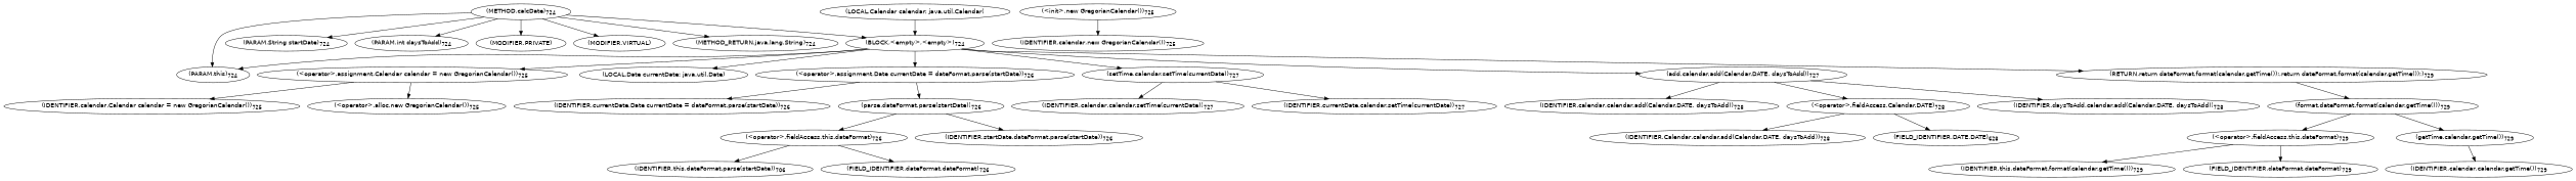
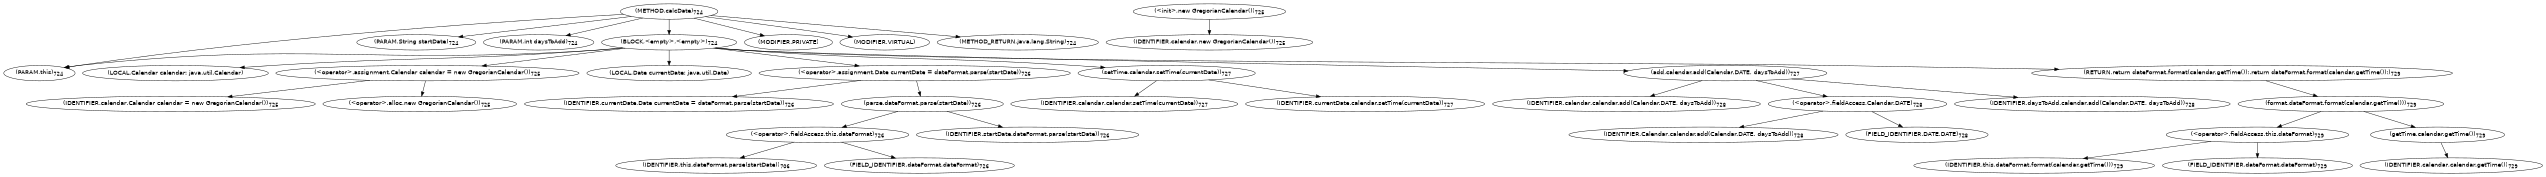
  digraph {
    fontname="DejaVu Sans"
    node [fontname="DejaVu Sans"]
    edge [fontname="DejaVu Sans"]
    n1 [label=<(METHOD,calcDate)<SUB>724</SUB>>]
    n2 [label=<(PARAM,this)<SUB>724</SUB>>]
    n3 [label=<(PARAM,String startDate)<SUB>724</SUB>>]
    n4 [label=<(PARAM,int daysToAdd)<SUB>724</SUB>>]
    n5 [label=<(BLOCK,&lt;empty&gt;,&lt;empty&gt;)<SUB>724</SUB>>]
    n6 [label=<(MODIFIER,PRIVATE)>]
    n7 [label=<(MODIFIER,VIRTUAL)>]
    n8 [label=<(METHOD_RETURN,java.lang.String)<SUB>724</SUB>>]
    n9 [label=<(LOCAL,Calendar calendar: java.util.Calendar)>]
    n10 [label=<(&lt;operator&gt;.assignment,Calendar calendar = new GregorianCalendar())<SUB>725</SUB>>]
    n11 [label=<(LOCAL,Date currentDate: java.util.Date)>]
    n12 [label=<(&lt;operator&gt;.assignment,Date currentDate = dateFormat.parse(startDate))<SUB>726</SUB>>]
    n13 [label=<(setTime,calendar.setTime(currentDate))<SUB>727</SUB>>]
    n14 [label=<(add,calendar.add(Calendar.DATE, daysToAdd))<SUB>727</SUB>>]
    n15 [label=<(RETURN,return dateFormat.format(calendar.getTime());,return dateFormat.format(calendar.getTime());)<SUB>729</SUB>>]
    n16 [label=<(IDENTIFIER,calendar,Calendar calendar = new GregorianCalendar())<SUB>725</SUB>>]
    n17 [label=<(&lt;operator&gt;.alloc,new GregorianCalendar())<SUB>725</SUB>>]
    n18 [label=<(&lt;init&gt;,new GregorianCalendar())<SUB>725</SUB>>]
    n19 [label=<(IDENTIFIER,calendar,new GregorianCalendar())<SUB>725</SUB>>]
    n20 [label=<(IDENTIFIER,currentDate,Date currentDate = dateFormat.parse(startDate))<SUB>726</SUB>>]
    n21 [label=<(parse,dateFormat.parse(startDate))<SUB>726</SUB>>]
    n22 [label=<(IDENTIFIER,calendar,calendar.setTime(currentDate))<SUB>727</SUB>>]
    n23 [label=<(IDENTIFIER,currentDate,calendar.setTime(currentDate))<SUB>727</SUB>>]
    n24 [label=<(IDENTIFIER,calendar,calendar.add(Calendar.DATE, daysToAdd))<SUB>728</SUB>>]
    n25 [label=<(&lt;operator&gt;.fieldAccess,Calendar.DATE)<SUB>728</SUB>>]
    n26 [label=<(IDENTIFIER,daysToAdd,calendar.add(Calendar.DATE, daysToAdd))<SUB>728</SUB>>]
    n27 [label=<(format,dateFormat.format(calendar.getTime()))<SUB>729</SUB>>]
    n28 [label=<(&lt;operator&gt;.fieldAccess,this.dateFormat)<SUB>726</SUB>>]
    n29 [label=<(IDENTIFIER,startDate,dateFormat.parse(startDate))<SUB>726</SUB>>]
    n30 [label=<(IDENTIFIER,this,dateFormat.parse(startDate))<SUB>706</SUB>>]
    n31 [label=<(FIELD_IDENTIFIER,dateFormat,dateFormat)<SUB>726</SUB>>]
    n32 [label=<(IDENTIFIER,Calendar,calendar.add(Calendar.DATE, daysToAdd))<SUB>728</SUB>>]
-   n33 [label=<(FIELD_IDENTIFIER,DATE,DATE)<SUB>628</SUB>>]
+   n33 [label=<(FIELD_IDENTIFIER,DATE,DATE)<SUB>728</SUB>>]
    n34 [label=<(&lt;operator&gt;.fieldAccess,this.dateFormat)<SUB>729</SUB>>]
    n35 [label=<(getTime,calendar.getTime())<SUB>729</SUB>>]
    n36 [label=<(IDENTIFIER,this,dateFormat.format(calendar.getTime()))<SUB>729</SUB>>]
    n37 [label=<(FIELD_IDENTIFIER,dateFormat,dateFormat)<SUB>729</SUB>>]
    n38 [label=<(IDENTIFIER,calendar,calendar.getTime())<SUB>729</SUB>>]
    n1 -> n2
    n1 -> n3
    n1 -> n4
    n1 -> n5
    n1 -> n6
    n1 -> n7
    n1 -> n8
    n5 -> n2
-   n9 -> n5
+   n5 -> n9
    n5 -> n10
    n5 -> n11
    n5 -> n12
    n5 -> n13
    n5 -> n14
    n5 -> n15
    n10 -> n16
    n10 -> n17
    n12 -> n20
    n12 -> n21
    n13 -> n22
    n13 -> n23
    n14 -> n24
    n14 -> n25
    n14 -> n26
    n15 -> n27
    n18 -> n19
    n21 -> n28
    n21 -> n29
    n25 -> n32
    n25 -> n33
    n27 -> n34
    n27 -> n35
    n28 -> n30
    n28 -> n31
    n34 -> n36
    n34 -> n37
    n35 -> n38
  }
